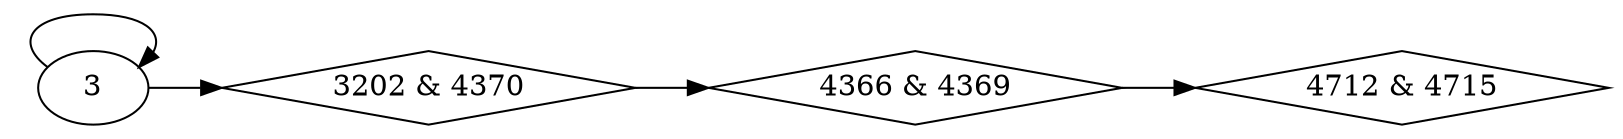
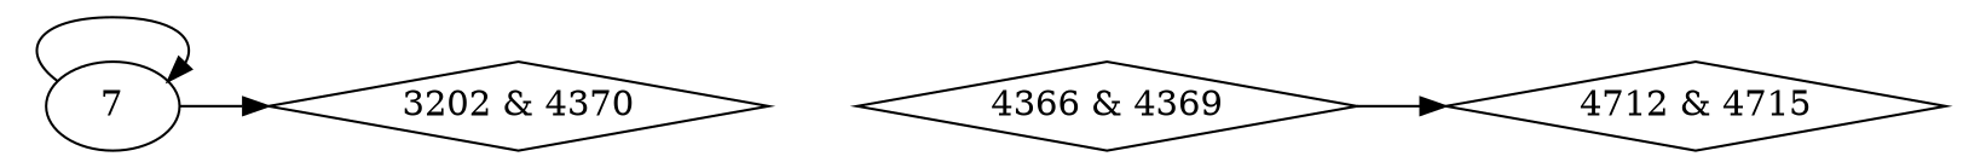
  digraph {
    fontname="DejaVu Serif"
    rankdir=LR
    node [fontname="DejaVu Serif" shape=diamond]
    edge [fontname="DejaVu Serif"]
    n1 [label="3202 & 4370"]
    n2 [label="4366 & 4369"]
    n3 [label="4712 & 4715"]
-   3 [shape=""]
-   n1 -> n2
+   3 [label=7 shape=""]
    n2 -> n3
    3 -> n1
    3 -> 3
  }
